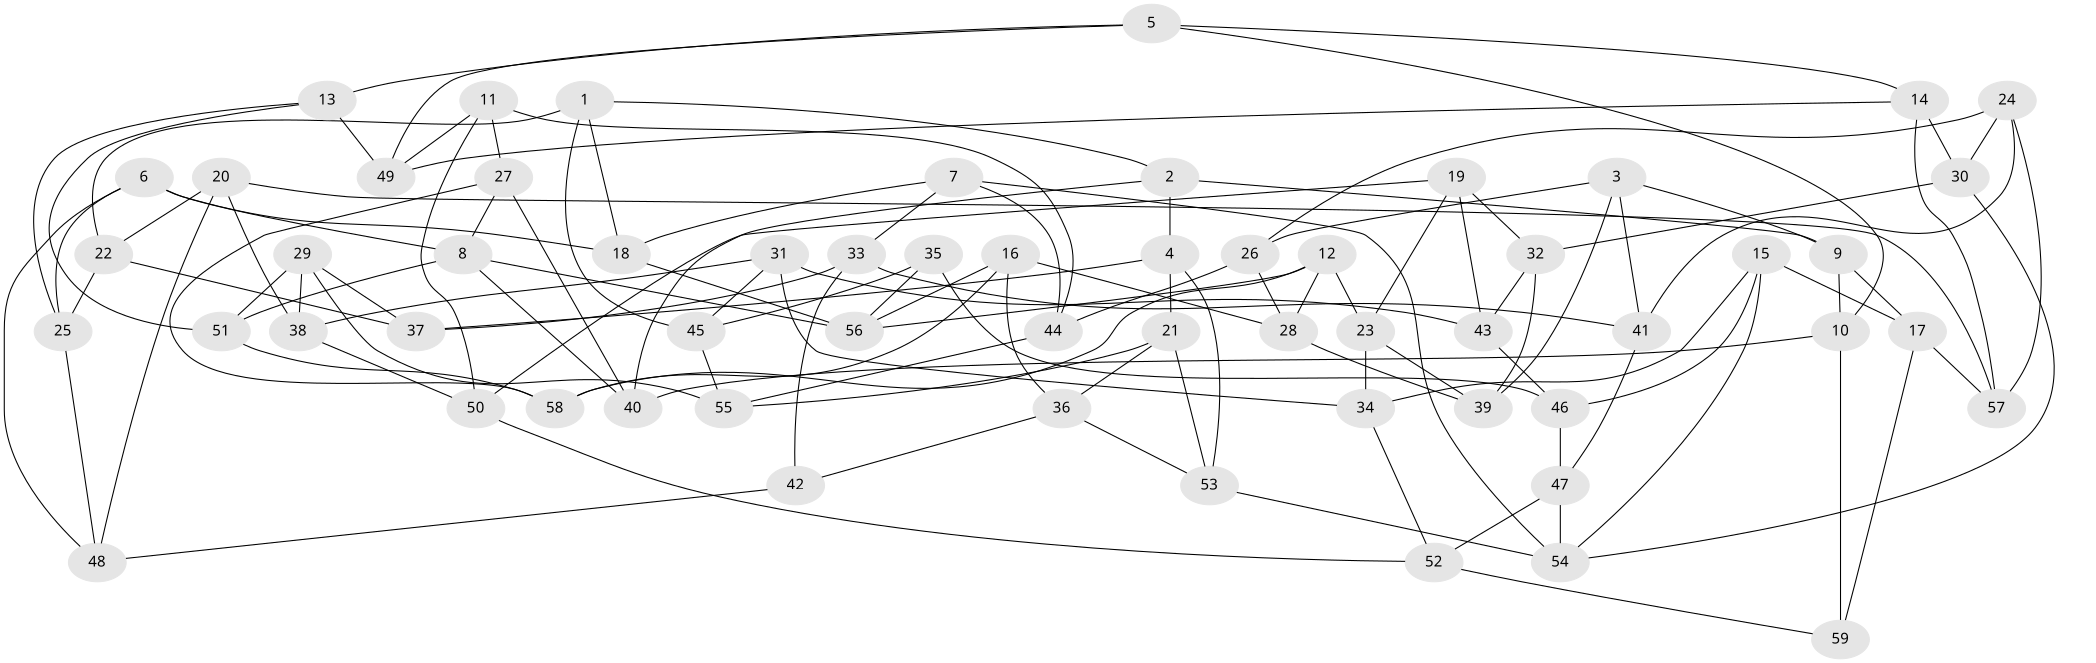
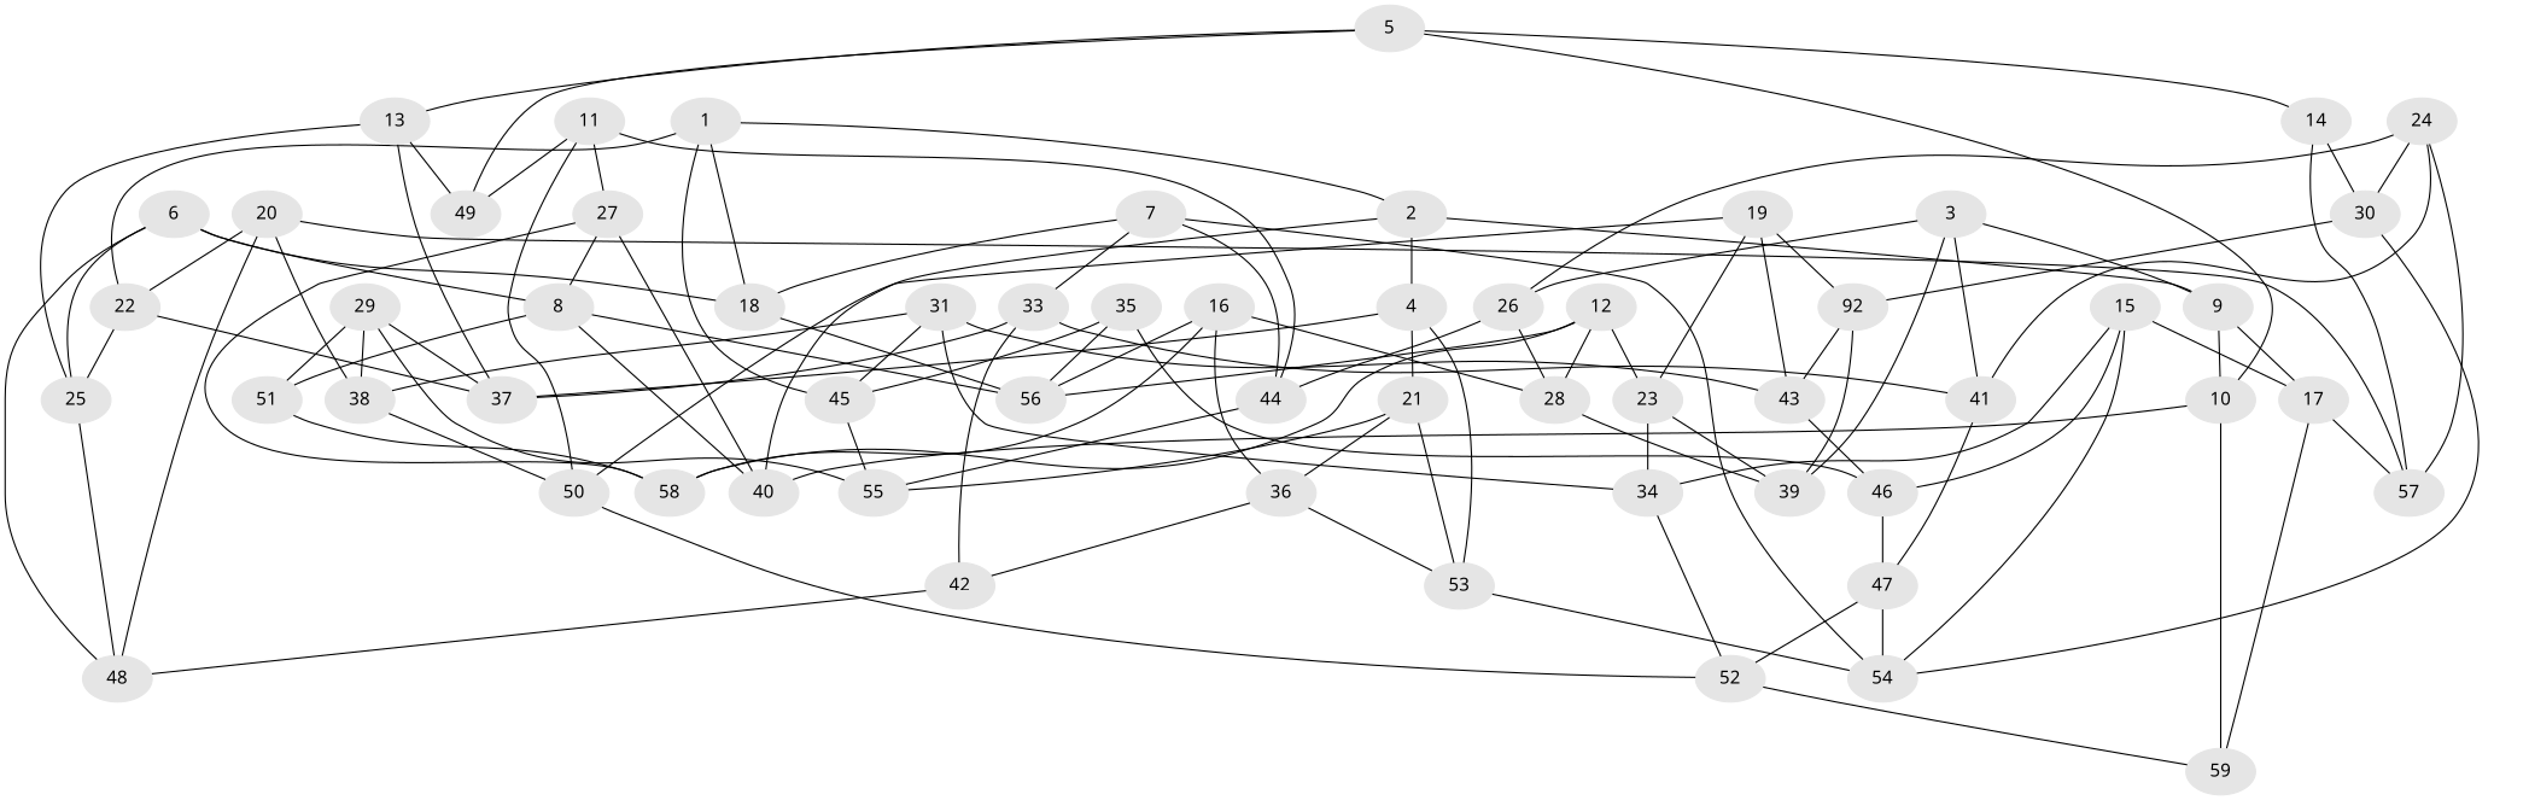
  graph {
    fontname="Noto Sans"
    node [color=gray90 fontname="Noto Sans" style=filled]
    edge [fontname="Noto Sans"]
    1
    2
    18
    22
    45
    4
    9
    40
    56
    37
    25
    55
    21
    53
    10
    17
    3
    26
    39
    41
    44
    28
    47
    36
    54
    5
    13
    14
    49
    59
    51
    30
    57
    6
    8
    48
    7
    33
    42
    58
    11
    27
    50
    52
    12
    23
    34
-   32
+   32 [label=92]
    15
    46
    16
    35
    19
    43
    20
    38
    24
    29
    31
    1 -- 2
    1 -- 18
    1 -- 22
    1 -- 45
    2 -- 4
    2 -- 9
    2 -- 40
    18 -- 56
    22 -- 37
    22 -- 25
    45 -- 55
    4 -- 37
    4 -- 21
    4 -- 53
    9 -- 10
    9 -- 17
    25 -- 48
    21 -- 55
    21 -- 53
    21 -- 36
    53 -- 54
    10 -- 40
    10 -- 59
    17 -- 59
    17 -- 57
    3 -- 9
    3 -- 26
    3 -- 39
    3 -- 41
    26 -- 44
    26 -- 28
    41 -- 47
    44 -- 55
    28 -- 39
    47 -- 54
    47 -- 52
    36 -- 53
    36 -- 42
    5 -- 10
    5 -- 13
    5 -- 14
    5 -- 49
    13 -- 25
    13 -- 49
-   13 -- 51
-   14 -- 49
+   13 -- 37
    14 -- 30
    14 -- 57
    51 -- 58
    30 -- 54
    30 -- 32
    6 -- 18
    6 -- 25
    6 -- 8
    6 -- 48
    8 -- 40
    8 -- 56
    8 -- 51
    7 -- 18
    7 -- 44
    7 -- 54
    7 -- 33
    33 -- 37
    33 -- 41
    33 -- 42
    42 -- 48
    11 -- 44
    11 -- 49
    11 -- 27
    11 -- 50
    27 -- 40
    27 -- 8
    27 -- 58
    50 -- 52
    52 -- 59
    12 -- 56
    12 -- 28
    12 -- 58
    12 -- 23
    23 -- 39
    23 -- 34
    34 -- 52
    32 -- 39
    32 -- 43
    15 -- 17
    15 -- 54
    15 -- 34
    15 -- 46
    46 -- 47
    16 -- 56
    16 -- 28
    16 -- 36
    16 -- 58
    35 -- 45
    35 -- 56
    35 -- 46
    19 -- 50
    19 -- 23
    19 -- 32
    19 -- 43
    43 -- 46
    20 -- 22
    20 -- 57
    20 -- 48
    20 -- 38
    38 -- 50
    24 -- 26
    24 -- 41
    24 -- 30
    24 -- 57
    29 -- 37
    29 -- 55
    29 -- 51
    29 -- 38
    31 -- 45
    31 -- 34
    31 -- 43
    31 -- 38
  }
